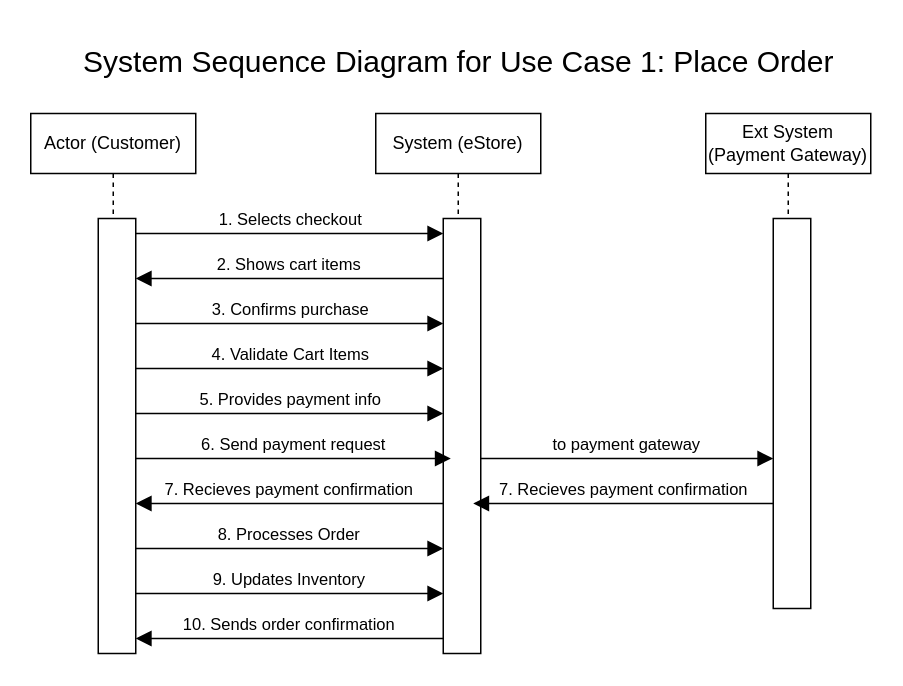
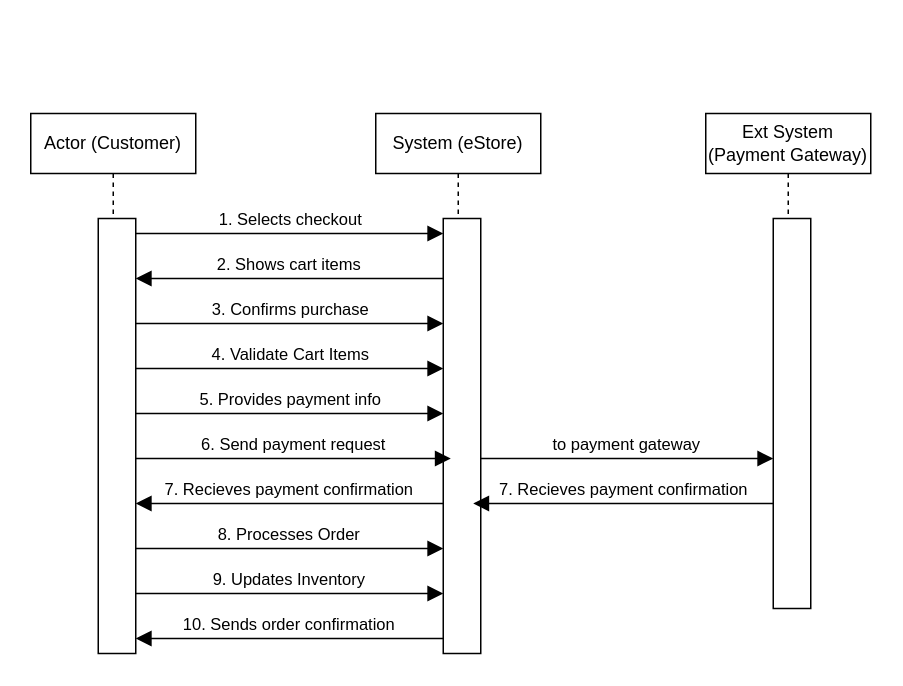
  <mxCell id="0" />
  <mxCell id="1" parent="0" />
  <mxCell id="2" value="Actor (Customer)" style="shape=umlLifeline;perimeter=lifelinePerimeter;whiteSpace=wrap;html=1;container=0;dropTarget=0;collapsible=0;recursiveResize=0;outlineConnect=0;portConstraint=eastwest;newEdgeStyle={&quot;edgeStyle&quot;:&quot;elbowEdgeStyle&quot;,&quot;elbow&quot;:&quot;vertical&quot;,&quot;curved&quot;:0,&quot;rounded&quot;:0};" parent="1" vertex="1"><mxGeometry x="20" y="75" width="110" height="360" as="geometry" /></mxCell>
  <mxCell id="3" value="" style="html=1;points=[];perimeter=orthogonalPerimeter;outlineConnect=0;targetShapes=umlLifeline;portConstraint=eastwest;newEdgeStyle={&quot;edgeStyle&quot;:&quot;elbowEdgeStyle&quot;,&quot;elbow&quot;:&quot;vertical&quot;,&quot;curved&quot;:0,&quot;rounded&quot;:0};" parent="2" vertex="1"><mxGeometry x="45" y="70" width="25" height="290" as="geometry" /></mxCell>
  <mxCell id="4" value="System (eStore)" style="shape=umlLifeline;perimeter=lifelinePerimeter;whiteSpace=wrap;html=1;container=0;dropTarget=0;collapsible=0;recursiveResize=0;outlineConnect=0;portConstraint=eastwest;newEdgeStyle={&quot;edgeStyle&quot;:&quot;elbowEdgeStyle&quot;,&quot;elbow&quot;:&quot;vertical&quot;,&quot;curved&quot;:0,&quot;rounded&quot;:0};" parent="1" vertex="1"><mxGeometry x="250" y="75" width="110" height="360" as="geometry" /></mxCell>
  <mxCell id="5" value="" style="html=1;points=[];perimeter=orthogonalPerimeter;outlineConnect=0;targetShapes=umlLifeline;portConstraint=eastwest;newEdgeStyle={&quot;edgeStyle&quot;:&quot;elbowEdgeStyle&quot;,&quot;elbow&quot;:&quot;vertical&quot;,&quot;curved&quot;:0,&quot;rounded&quot;:0};" parent="4" vertex="1"><mxGeometry x="45" y="70" width="25" height="290" as="geometry" /></mxCell>
  <mxCell id="6" value="1. Selects checkout" style="html=1;verticalAlign=bottom;endArrow=block;edgeStyle=elbowEdgeStyle;elbow=vertical;curved=0;rounded=0;endFill=1;endSize=8;startSize=8;" parent="1" source="3" edge="1"><mxGeometry x="0.003" relative="1" as="geometry"><mxPoint x="175" y="165" as="sourcePoint" /><Array as="points"><mxPoint x="160" y="155" /></Array><mxPoint x="295" y="155" as="targetPoint" /><mxPoint as="offset" /></mxGeometry></mxCell>
  <mxCell id="7" value="2. Shows cart items" style="html=1;verticalAlign=bottom;endArrow=block;edgeStyle=elbowEdgeStyle;elbow=vertical;curved=0;rounded=0;endFill=1;endSize=8;startSize=8;" parent="1" edge="1"><mxGeometry x="0.001" relative="1" as="geometry"><mxPoint x="295" y="185" as="sourcePoint" /><Array as="points"><mxPoint x="170" y="185" /></Array><mxPoint x="90" y="185" as="targetPoint" /><mxPoint as="offset" /></mxGeometry></mxCell>
  <mxCell id="8" value="3. Confirms purchase" style="html=1;verticalAlign=bottom;endArrow=block;endSize=8;edgeStyle=elbowEdgeStyle;elbow=vertical;curved=0;rounded=0;endFill=1;" parent="1" edge="1"><mxGeometry relative="1" as="geometry"><mxPoint x="295" y="215" as="targetPoint" /><Array as="points"><mxPoint x="160" y="215" /></Array><mxPoint x="90" y="215" as="sourcePoint" /></mxGeometry></mxCell>
  <mxCell id="9" value="Ext System (Payment Gateway)" style="shape=umlLifeline;perimeter=lifelinePerimeter;whiteSpace=wrap;html=1;container=0;dropTarget=0;collapsible=0;recursiveResize=0;outlineConnect=0;portConstraint=eastwest;newEdgeStyle={&quot;edgeStyle&quot;:&quot;elbowEdgeStyle&quot;,&quot;elbow&quot;:&quot;vertical&quot;,&quot;curved&quot;:0,&quot;rounded&quot;:0};" vertex="1" parent="1"><mxGeometry x="470" y="75" width="110" height="330" as="geometry" /></mxCell>
  <mxCell id="10" value="" style="html=1;points=[];perimeter=orthogonalPerimeter;outlineConnect=0;targetShapes=umlLifeline;portConstraint=eastwest;newEdgeStyle={&quot;edgeStyle&quot;:&quot;elbowEdgeStyle&quot;,&quot;elbow&quot;:&quot;vertical&quot;,&quot;curved&quot;:0,&quot;rounded&quot;:0};" vertex="1" parent="9"><mxGeometry x="45" y="70" width="25" height="260" as="geometry" /></mxCell>
  <mxCell id="11" value="4. Validate Cart Items" style="html=1;verticalAlign=bottom;endArrow=block;endSize=8;edgeStyle=elbowEdgeStyle;elbow=vertical;curved=0;rounded=0;endFill=1;" edge="1" parent="1"><mxGeometry x="0.004" relative="1" as="geometry"><mxPoint x="295" y="245" as="targetPoint" /><Array as="points"><mxPoint x="240" y="245" /><mxPoint x="260" y="255" /><mxPoint x="160" y="285" /></Array><mxPoint x="90" y="245" as="sourcePoint" /><mxPoint as="offset" /></mxGeometry></mxCell>
  <mxCell id="12" value="5. Provides payment info" style="html=1;verticalAlign=bottom;endArrow=block;endSize=8;edgeStyle=elbowEdgeStyle;elbow=vertical;curved=0;rounded=0;endFill=1;" edge="1" parent="1"><mxGeometry relative="1" as="geometry"><mxPoint x="295" y="275" as="targetPoint" /><Array as="points"><mxPoint x="150" y="275" /></Array><mxPoint x="90" y="275" as="sourcePoint" /></mxGeometry></mxCell>
  <mxCell id="13" value="to payment gateway" style="html=1;verticalAlign=bottom;endArrow=block;endSize=8;edgeStyle=elbowEdgeStyle;elbow=vertical;curved=0;rounded=0;endFill=1;" edge="1" parent="1" target="10"><mxGeometry x="-0.001" relative="1" as="geometry"><mxPoint x="508" y="305" as="targetPoint" /><Array as="points"><mxPoint x="363" y="305" /></Array><mxPoint x="320" y="305" as="sourcePoint" /><mxPoint as="offset" /></mxGeometry></mxCell>
  <mxCell id="14" value="6. Send payment request" style="html=1;verticalAlign=bottom;endArrow=block;endSize=8;edgeStyle=elbowEdgeStyle;elbow=vertical;curved=0;rounded=0;endFill=1;" edge="1" parent="1"><mxGeometry x="-0.001" relative="1" as="geometry"><mxPoint x="300" y="305" as="targetPoint" /><Array as="points"><mxPoint x="148" y="305" /></Array><mxPoint x="90" y="305" as="sourcePoint" /><mxPoint as="offset" /></mxGeometry></mxCell>
  <mxCell id="15" value="7. Recieves payment confirmation" style="html=1;verticalAlign=bottom;endArrow=none;endSize=8;edgeStyle=elbowEdgeStyle;elbow=vertical;curved=0;rounded=0;endFill=0;startArrow=block;startFill=1;startSize=8;" edge="1" parent="1"><mxGeometry x="-0.001" relative="1" as="geometry"><mxPoint x="515" y="335" as="targetPoint" /><Array as="points"><mxPoint x="373" y="335" /></Array><mxPoint x="315" y="335" as="sourcePoint" /><mxPoint as="offset" /></mxGeometry></mxCell>
  <mxCell id="16" value="7. Recieves payment confirmation" style="html=1;verticalAlign=bottom;endArrow=none;endSize=8;edgeStyle=elbowEdgeStyle;elbow=vertical;curved=0;rounded=0;endFill=0;startArrow=block;startFill=1;startSize=8;" edge="1" parent="1" target="5"><mxGeometry x="-0.001" relative="1" as="geometry"><mxPoint x="290" y="335" as="targetPoint" /><Array as="points"><mxPoint x="148" y="335" /></Array><mxPoint x="90" y="335" as="sourcePoint" /><mxPoint as="offset" /></mxGeometry></mxCell>
  <mxCell id="17" value="8. Processes Order" style="html=1;verticalAlign=bottom;endArrow=block;endSize=8;edgeStyle=elbowEdgeStyle;elbow=vertical;curved=0;rounded=0;endFill=1;" edge="1" parent="1" target="5"><mxGeometry x="-0.001" relative="1" as="geometry"><mxPoint x="290" y="365" as="targetPoint" /><Array as="points"><mxPoint x="148" y="365" /></Array><mxPoint x="90" y="365" as="sourcePoint" /><mxPoint as="offset" /></mxGeometry></mxCell>
  <mxCell id="18" value="9. Updates Inventory" style="html=1;verticalAlign=bottom;endArrow=block;endSize=8;edgeStyle=elbowEdgeStyle;elbow=vertical;curved=0;rounded=0;endFill=1;" edge="1" parent="1" target="5"><mxGeometry x="-0.001" relative="1" as="geometry"><mxPoint x="290" y="395" as="targetPoint" /><Array as="points"><mxPoint x="148" y="395" /></Array><mxPoint x="90" y="395" as="sourcePoint" /><mxPoint as="offset" /></mxGeometry></mxCell>
  <mxCell id="19" value="10. Sends order confirmation" style="html=1;verticalAlign=bottom;endArrow=none;endSize=8;edgeStyle=elbowEdgeStyle;elbow=vertical;curved=0;rounded=0;endFill=0;startArrow=block;startFill=1;startSize=8;" edge="1" parent="1" target="5"><mxGeometry x="-0.001" relative="1" as="geometry"><mxPoint x="290" y="425" as="targetPoint" /><Array as="points"><mxPoint x="148" y="425" /></Array><mxPoint x="90" y="425" as="sourcePoint" /><mxPoint as="offset" /></mxGeometry></mxCell>
- <mxCell id="20" value="&lt;font style=&quot;font-size: 20px;&quot;&gt;System Sequence Diagram for Use Case 1: Place Order&lt;/font&gt;" style="text;html=1;align=center;verticalAlign=middle;resizable=0;points=[];autosize=1;strokeColor=none;fillColor=none;" vertex="1" parent="1"><mxGeometry x="45" y="20" width="520" height="40" as="geometry" /></mxCell>
